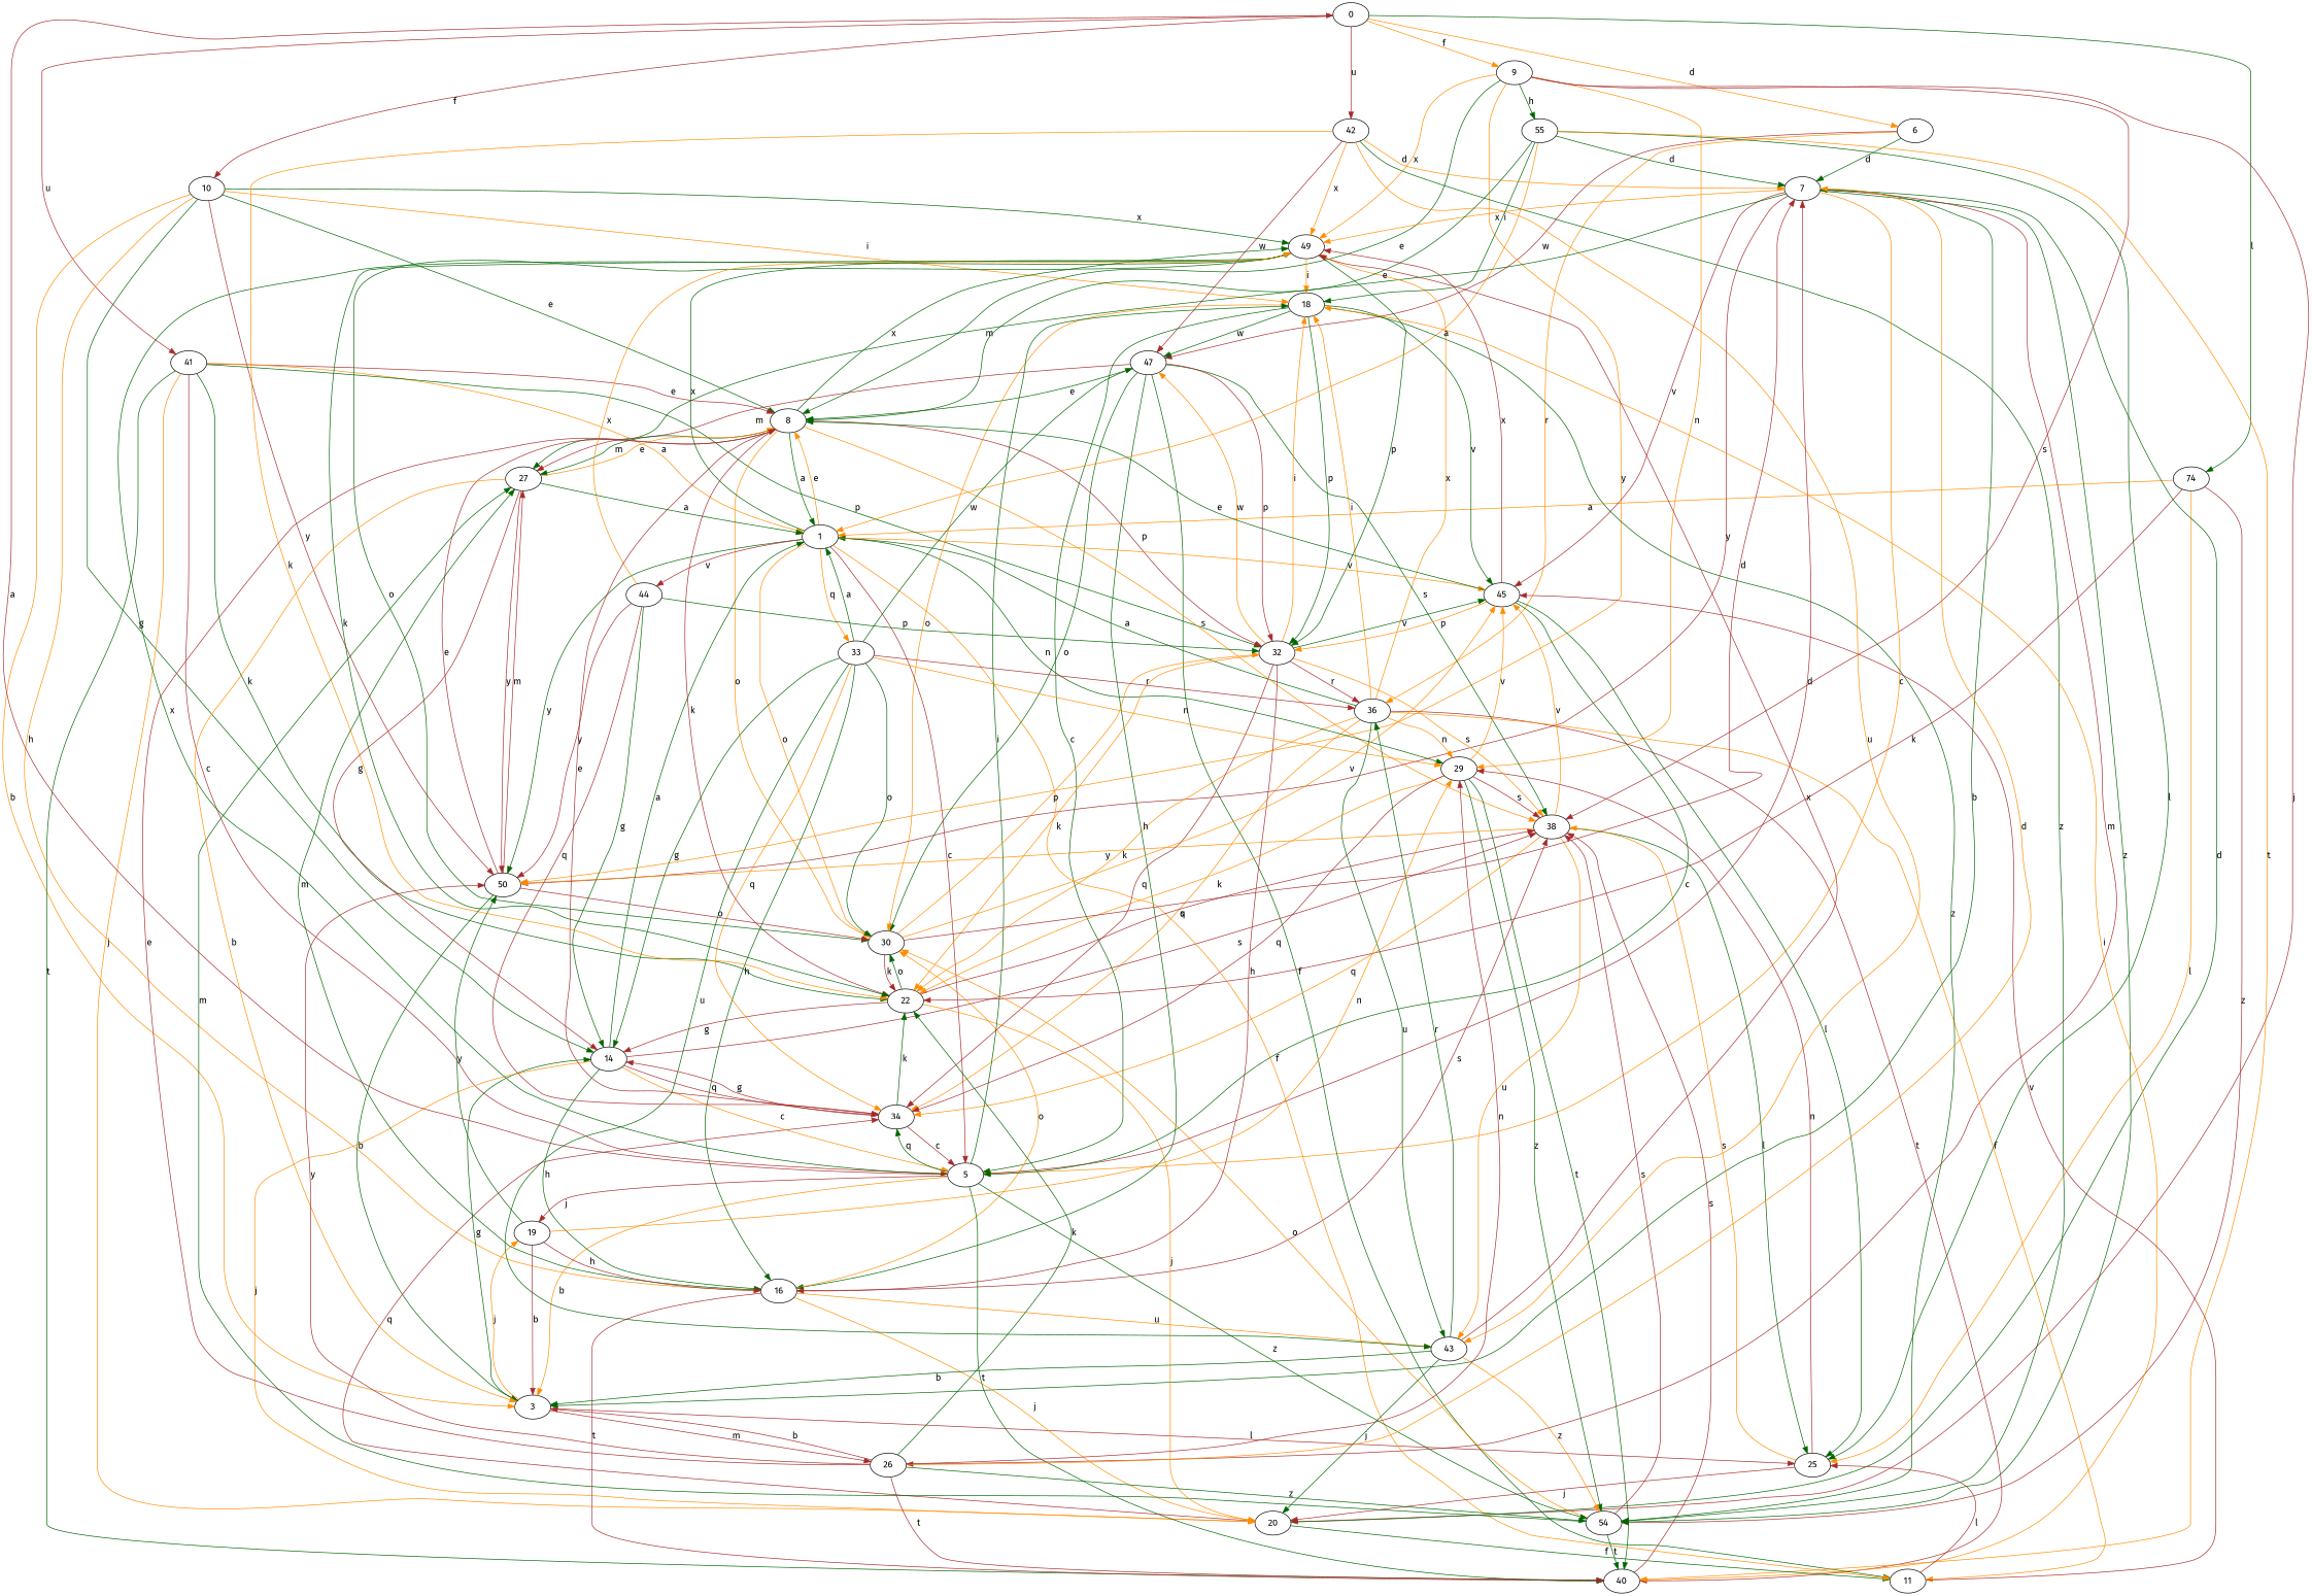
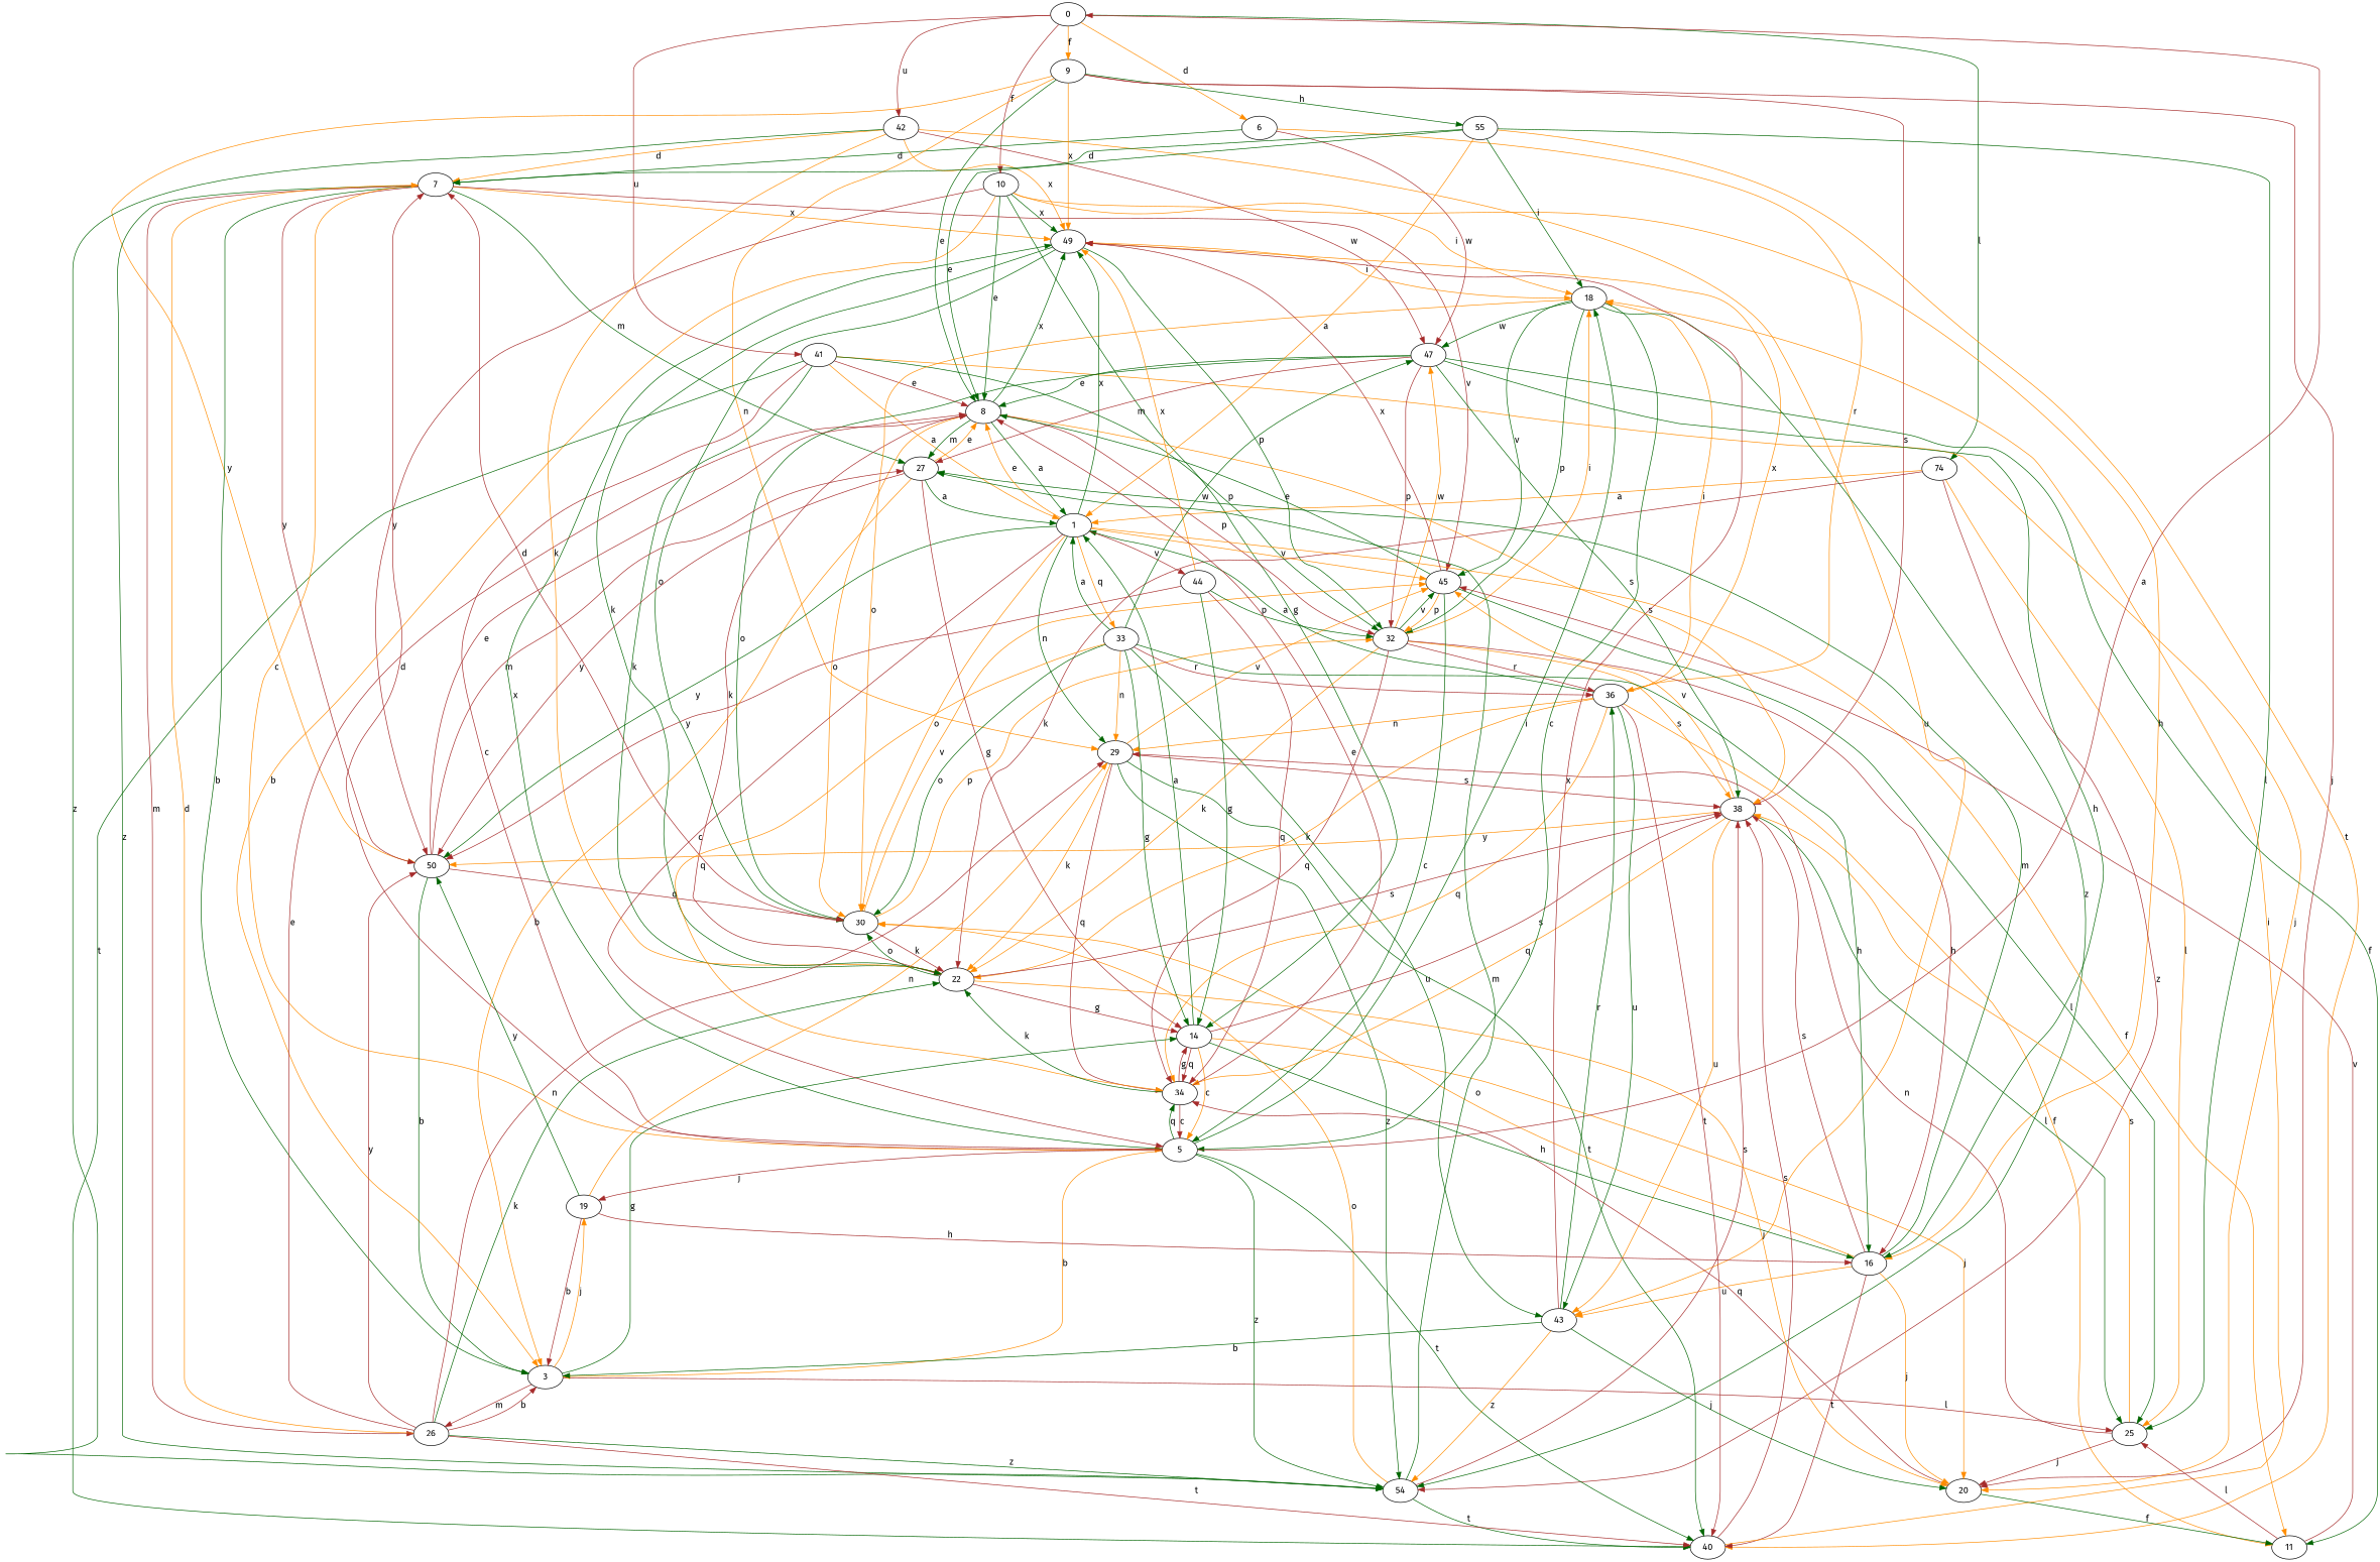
  strict digraph {
    fontname="Fira Sans"
    node [fontname="Fira Sans"]
    edge [color=darkgreen fontname="Fira Sans"]
    0
    6
    9
    10
    n5 [label=74]
    41
    42
    7
    36
    47
    8
    29
    49
    50
    38
    n16 [label=55]
    20
    3
    14
    18
    16
    1
    25
    54
    22
    5
    40
    32
    43
    11
    30
    33
    44
    45
    19
    34
    27
    26
    0 -> 6 [color=darkorange label=d]
    0 -> 9 [color=darkorange label=f]
    0 -> 10 [color=brown label=f]
    0 -> n5 [label=l]
    0 -> 41 [color=brown label=u]
    0 -> 42 [color=brown label=u]
    6 -> 7 [label=d]
    6 -> 36 [color=darkorange label=r]
    6 -> 47 [color=brown label=w]
    9 -> 8 [label=e]
    9 -> 29 [color=darkorange label=n]
    9 -> 49 [color=darkorange label=x]
    9 -> 50 [color=darkorange label=y]
    9 -> 38 [color=brown label=s]
    9 -> n16 [label=h]
    9 -> 20 [color=brown label=j]
    10 -> 8 [label=e]
    10 -> 49 [label=x]
    10 -> 50 [color=brown label=y]
    10 -> 3 [color=darkorange label=b]
    10 -> 14 [label=g]
    10 -> 18 [color=darkorange label=i]
    10 -> 16 [color=darkorange label=h]
    n5 -> 1 [color=darkorange label=a]
    n5 -> 25 [color=darkorange label=l]
    n5 -> 54 [color=brown label=z]
    n5 -> 22 [color=brown label=k]
    41 -> 8 [color=brown label=e]
    41 -> 20 [color=darkorange label=j]
    41 -> 1 [color=darkorange label=a]
    41 -> 22 [label=k]
    41 -> 5 [color=brown label=c]
    41 -> 40 [label=t]
    41 -> 32 [label=p]
    42 -> 7 [color=darkorange label=d]
    42 -> 47 [color=brown label=w]
    42 -> 49 [color=darkorange label=x]
    42 -> 54 [label=z]
    42 -> 22 [color=darkorange label=k]
    42 -> 43 [color=darkorange label=u]
    7 -> 49 [color=darkorange label=x]
    7 -> 50 [color=brown label=y]
    7 -> 3 [label=b]
    7 -> 54 [label=z]
    7 -> 5 [color=darkorange label=c]
    7 -> 45 [color=brown label=v]
    7 -> 27 [label=m]
    7 -> 26 [color=brown label=m]
    36 -> 29 [color=darkorange label=n]
    36 -> 49 [color=darkorange label=x]
    36 -> 18 [color=darkorange label=i]
    36 -> 1 [label=a]
    36 -> 22 [color=darkorange label=k]
    36 -> 40 [color=brown label=t]
    36 -> 43 [label=u]
    36 -> 11 [color=darkorange label=f]
    36 -> 34 [color=darkorange label=q]
    47 -> 8 [label=e]
    47 -> 38 [label=s]
    47 -> 16 [label=h]
    47 -> 32 [color=brown label=p]
    47 -> 11 [label=f]
    47 -> 30 [label=o]
    47 -> 27 [color=brown label=m]
    8 -> 49 [label=x]
    8 -> 38 [color=darkorange label=s]
    8 -> 1 [label=a]
    8 -> 22 [color=brown label=k]
    8 -> 32 [color=brown label=p]
    8 -> 30 [color=darkorange label=o]
    8 -> 27 [label=m]
    29 -> 38 [color=brown label=s]
    29 -> 54 [label=z]
    29 -> 22 [color=darkorange label=k]
    29 -> 40 [label=t]
    29 -> 45 [color=darkorange label=v]
    29 -> 34 [color=brown label=q]
    49 -> 18 [color=darkorange label=i]
    49 -> 22 [label=k]
    49 -> 32 [label=p]
    49 -> 30 [label=o]
    50 -> 8 [color=brown label=e]
    50 -> 3 [label=b]
    50 -> 30 [color=brown label=o]
    50 -> 27 [color=brown label=m]
    38 -> 50 [color=darkorange label=y]
    38 -> 25 [label=l]
    38 -> 43 [color=darkorange label=u]
    38 -> 45 [color=darkorange label=v]
    38 -> 34 [color=darkorange label=q]
    n16 -> 7 [label=d]
    n16 -> 8 [label=e]
    n16 -> 18 [label=i]
    n16 -> 1 [color=darkorange label=a]
    n16 -> 25 [label=l]
    n16 -> 40 [color=darkorange label=t]
-   20 -> 7 [label=d]
    20 -> 11 [label=f]
    20 -> 34 [color=brown label=q]
    3 -> 14 [label=g]
    3 -> 25 [color=brown label=l]
    3 -> 19 [color=darkorange label=j]
    3 -> 26 [color=brown label=m]
    14 -> 38 [color=brown label=s]
    14 -> 20 [color=darkorange label=j]
    14 -> 16 [label=h]
    14 -> 1 [label=a]
    14 -> 5 [color=darkorange label=c]
    14 -> 34 [color=brown label=q]
    18 -> 47 [label=w]
    18 -> 54 [label=z]
    18 -> 5 [label=c]
    18 -> 32 [label=p]
    18 -> 30 [color=darkorange label=o]
    18 -> 45 [label=v]
    16 -> 38 [color=brown label=s]
    16 -> 20 [color=darkorange label=j]
    16 -> 40 [color=brown label=t]
    16 -> 43 [color=darkorange label=u]
    16 -> 30 [color=darkorange label=o]
    16 -> 27 [label=m]
    1 -> 8 [color=darkorange label=e]
    1 -> 29 [label=n]
    1 -> 49 [label=x]
    1 -> 50 [label=y]
    1 -> 5 [color=brown label=c]
    1 -> 11 [color=darkorange label=f]
    1 -> 30 [color=darkorange label=o]
    1 -> 33 [color=darkorange label=q]
    1 -> 44 [color=brown label=v]
    1 -> 45 [color=darkorange label=v]
    25 -> 29 [color=brown label=n]
    25 -> 38 [color=darkorange label=s]
    25 -> 20 [color=brown label=j]
    54 -> 38 [color=brown label=s]
    54 -> 40 [label=t]
    54 -> 30 [color=darkorange label=o]
    54 -> 27 [label=m]
    22 -> 38 [color=brown label=s]
    22 -> 20 [color=darkorange label=j]
    22 -> 14 [color=brown label=g]
    22 -> 30 [label=o]
    5 -> 0 [color=brown label=a]
    5 -> 7 [color=brown label=d]
    5 -> 49 [label=x]
    5 -> 3 [color=darkorange label=b]
    5 -> 18 [label=i]
    5 -> 54 [label=z]
    5 -> 40 [label=t]
    5 -> 19 [color=brown label=j]
    5 -> 34 [label=q]
    40 -> 38 [color=brown label=s]
    40 -> 18 [color=darkorange label=i]
    32 -> 36 [color=brown label=r]
    32 -> 47 [color=darkorange label=w]
    32 -> 38 [color=darkorange label=s]
    32 -> 18 [color=darkorange label=i]
    32 -> 16 [color=brown label=h]
    32 -> 22 [color=darkorange label=k]
    32 -> 45 [label=v]
    32 -> 34 [color=brown label=q]
    43 -> 36 [label=r]
    43 -> 49 [color=brown label=x]
    43 -> 20 [label=j]
    43 -> 3 [label=b]
    43 -> 54 [color=darkorange label=z]
    11 -> 25 [color=brown label=l]
    11 -> 45 [color=brown label=v]
    30 -> 7 [color=brown label=d]
    30 -> 22 [color=brown label=k]
    30 -> 32 [color=darkorange label=p]
    30 -> 45 [color=darkorange label=v]
    33 -> 36 [color=brown label=r]
    33 -> 47 [label=w]
    33 -> 29 [color=darkorange label=n]
    33 -> 14 [label=g]
    33 -> 16 [label=h]
    33 -> 1 [label=a]
    33 -> 43 [label=u]
    33 -> 30 [label=o]
    33 -> 34 [color=darkorange label=q]
    44 -> 49 [color=darkorange label=x]
    44 -> 50 [color=brown label=y]
    44 -> 14 [label=g]
    44 -> 32 [label=p]
    44 -> 34 [color=brown label=q]
    45 -> 8 [label=e]
    45 -> 49 [color=brown label=x]
    45 -> 25 [label=l]
    45 -> 5 [label=c]
    45 -> 32 [color=darkorange label=p]
    19 -> 29 [color=darkorange label=n]
    19 -> 50 [label=y]
    19 -> 3 [color=brown label=b]
    19 -> 16 [color=brown label=h]
    34 -> 8 [color=brown label=e]
    34 -> 14 [color=brown label=g]
    34 -> 22 [label=k]
    34 -> 5 [color=brown label=c]
    27 -> 8 [color=darkorange label=e]
    27 -> 50 [color=brown label=y]
    27 -> 3 [color=darkorange label=b]
    27 -> 14 [color=brown label=g]
    27 -> 1 [label=a]
    26 -> 7 [color=darkorange label=d]
    26 -> 8 [color=brown label=e]
    26 -> 29 [color=brown label=n]
    26 -> 50 [color=brown label=y]
    26 -> 3 [color=brown label=b]
    26 -> 54 [label=z]
    26 -> 22 [label=k]
    26 -> 40 [color=brown label=t]
  }
